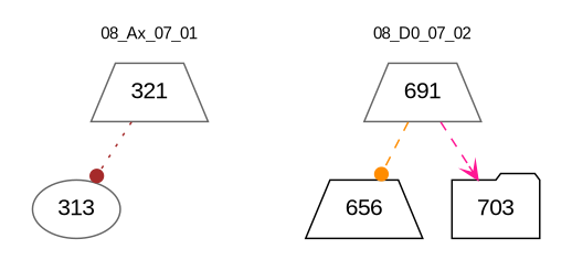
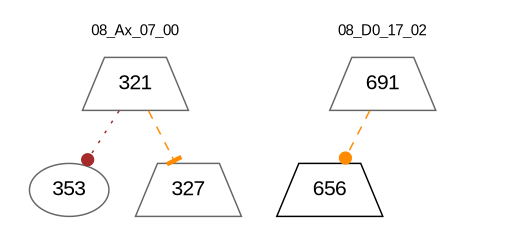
  digraph {
    fontname="Liberation Sans"
    node [color=gray40 fontname="Liberation Sans" shape=trapezium]
    edge [arrowhead=dot color=darkorange fontname="Liberation Sans" style=dashed]
    n1 [label=321]
-   n2 [label=313 shape=ellipse]
+   n2 [label=353 shape=ellipse]
+   n3 [label=327]
    n4 [label=691]
    n5 [color=black label=656]
-   n6 [color=black label=703 shape=folder]
    subgraph cluster_1 {
      color=white
      fontsize=10
-     label="08_Ax_07_01"
+     label="08_Ax_07_00"
      n1
      n2
+     n3
    }
    subgraph cluster_2 {
      color=white
      fontsize=10
-     label="08_D0_07_02"
+     label="08_D0_17_02"
      n4
      n5
-     n6
    }
    n1 -> n2 [color=brown style=dotted]
+   n1 -> n3 [arrowhead=tee]
    n4 -> n5
-   n4 -> n6 [arrowhead=vee color=deeppink]
  }
